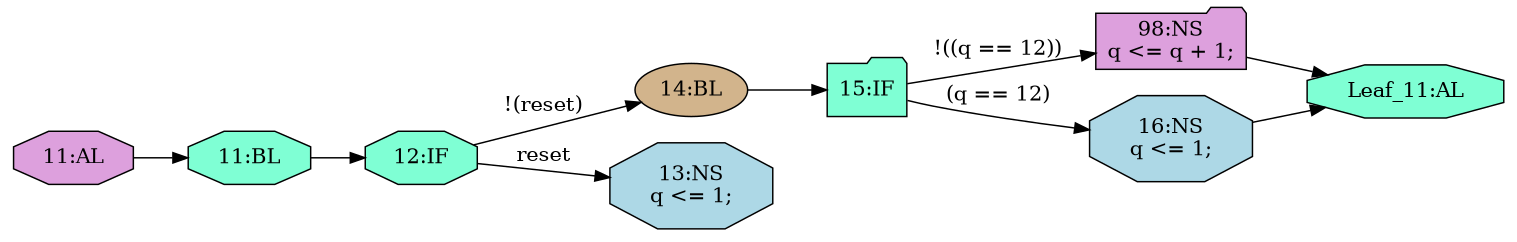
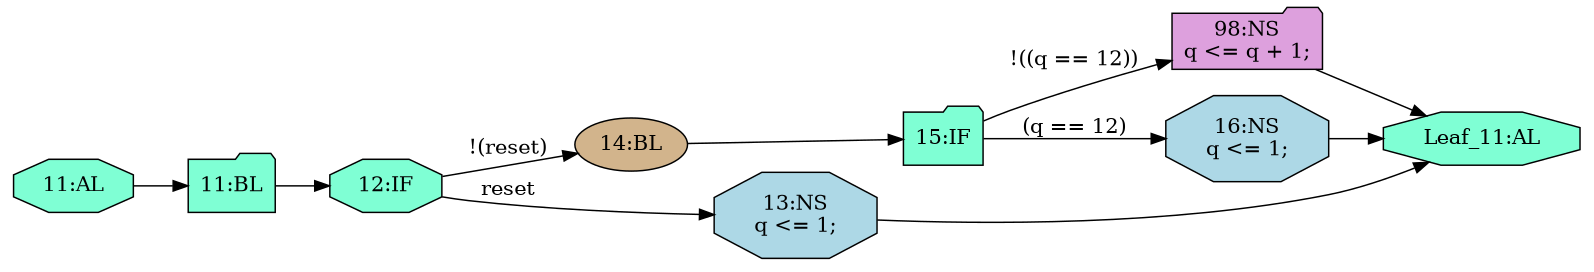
  strict digraph {
    rankdir=LR
    node [fillcolor=aquamarine shape=octagon statements="[]" style=filled typ=NonblockingSubstitution]
    edge [cond="[]" lineno=None]
    n1 [ast="<pyverilog.vparser.ast.NonblockingSubstitution object at 0x7f16386e8390>" fillcolor=plum label="98:NS\nq <= q + 1;" shape=folder statements="[<pyverilog.vparser.ast.NonblockingSubstitution object at 0x7f16386e8390>]"]
    n2 [def_var="['q']" label="Leaf_11:AL" statements="" typ=""]
    n3 [ast="<pyverilog.vparser.ast.Block object at 0x7f16386e8690>" fillcolor=tan label="14:BL" shape=ellipse typ=Block]
    n4 [ast="<pyverilog.vparser.ast.IfStatement object at 0x7f16386e86d0>" label="15:IF" shape=folder typ=IfStatement]
    n5 [ast="<pyverilog.vparser.ast.NonblockingSubstitution object at 0x7f16386e8790>" fillcolor=lightblue label="16:NS\nq <= 1;" statements="[<pyverilog.vparser.ast.NonblockingSubstitution object at 0x7f16386e8790>]"]
    n6 [ast="<pyverilog.vparser.ast.IfStatement object at 0x7f16386e8990>" label="12:IF" typ=IfStatement]
    n7 [ast="<pyverilog.vparser.ast.NonblockingSubstitution object at 0x7f16386e89d0>" fillcolor=lightblue label="13:NS\nq <= 1;" statements="[<pyverilog.vparser.ast.NonblockingSubstitution object at 0x7f16386e89d0>]"]
-   n8 [ast="<pyverilog.vparser.ast.Block object at 0x7f16386e8b50>" label="11:BL" typ=Block]
-   n9 [ast="<pyverilog.vparser.ast.Always object at 0x7f16386e8b90>" clk_sens=True fillcolor=plum label="11:AL" sens="['clk', 'reset']" typ=Always use_var="['reset', 'q']"]
+   n8 [ast="<pyverilog.vparser.ast.Block object at 0x7f16386e8b50>" label="11:BL" shape=folder typ=Block]
+   n9 [ast="<pyverilog.vparser.ast.Always object at 0x7f16386e8b90>" clk_sens=True label="11:AL" sens="['clk', 'reset']" typ=Always use_var="['reset', 'q']"]
    n1 -> n2
    n3 -> n4
    n4 -> n1 [cond="['q']" label="!((q == 12))" lineno=15]
    n4 -> n5 [cond="['q']" label="(q == 12)" lineno=15]
    n5 -> n2
    n6 -> n3 [cond="['reset']" label="!(reset)" lineno=12]
    n6 -> n7 [cond="['reset']" label=reset lineno=12]
+   n7 -> n2
    n8 -> n6
    n9 -> n8
  }
